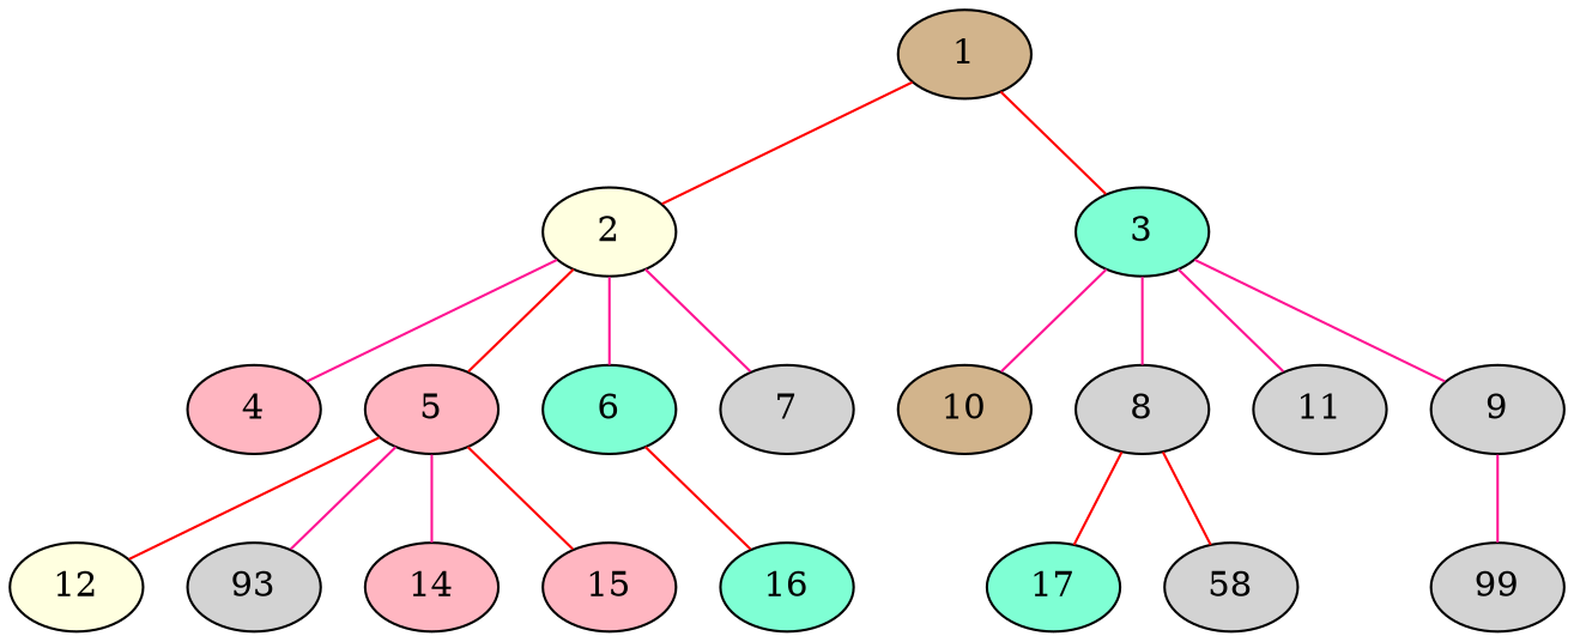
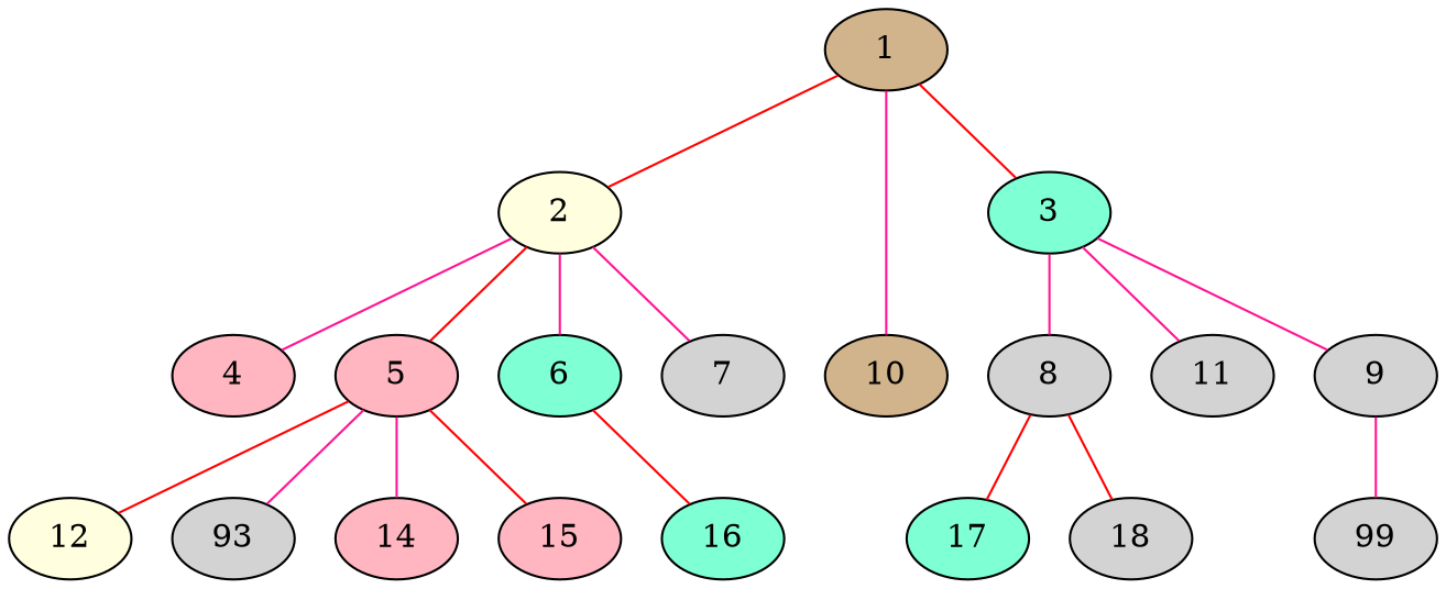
  graph {
    node [fillcolor=lightgrey style=filled]
    edge [color=deeppink]
    1 [fillcolor=tan]
    2 [fillcolor=lightyellow]
    3 [fillcolor=aquamarine]
    4 [fillcolor=lightpink]
    5 [fillcolor=lightpink]
    6 [fillcolor=aquamarine]
    7
    8
    10 [fillcolor=tan]
    11
    9
    12 [fillcolor=lightyellow]
    n13 [label=93]
    14 [fillcolor=lightpink]
    15 [fillcolor=lightpink]
    16 [fillcolor=aquamarine]
    17 [fillcolor=aquamarine]
-   18 [label=58]
+   18
    n19 [label=99]
    1 -- 2 [color=red]
    1 -- 3 [color=red]
    2 -- 4
    2 -- 5 [color=red]
    2 -- 6
    2 -- 7
    3 -- 8
-   3 -- 10
+   1 -- 10
    3 -- 11
    3 -- 9
    5 -- 12 [color=red]
    5 -- n13
    5 -- 14
    5 -- 15 [color=red]
    6 -- 16 [color=red]
    8 -- 17 [color=red]
    8 -- 18 [color=red]
    9 -- n19
  }
